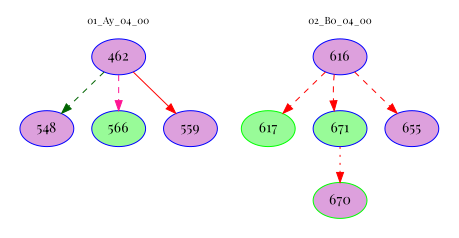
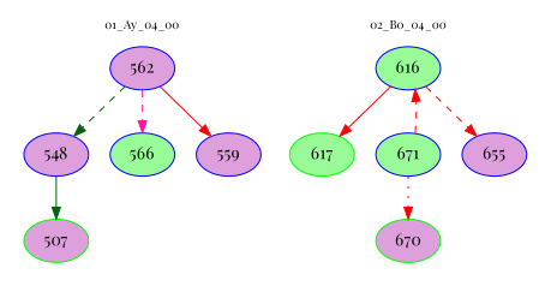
  digraph {
    fontname="Playfair Display"
    node [color=blue fillcolor=plum fontname="Playfair Display" style=filled]
    edge [color=red fontname="Playfair Display" style=dashed]
-   n1 [label=462]
+   n1 [label=562]
    n2 [label=548]
    n3 [fillcolor=palegreen label=566]
    n4 [label=559]
-   n6 [label=616]
+   n5 [color=green label=507]
+   n6 [fillcolor=palegreen label=616]
    n7 [color=green fillcolor=palegreen label=617]
    n8 [fillcolor=palegreen label=671]
    n9 [label=655]
    n10 [color=green label=670]
    subgraph cluster_1 {
      color=white
      fontsize=10
      label="01_Ay_04_00"
      n1
      n2
      n3
      n4
+     n5
    }
    subgraph cluster_2 {
      color=white
      fontsize=10
      label="02_B0_04_00"
      n6
      n7
      n8
      n9
      n10
    }
    n1 -> n2 [color=darkgreen]
    n1 -> n3 [color=deeppink]
    n1 -> n4 [style=solid]
-   n6 -> n7
-   n6 -> n8
+   n2 -> n5 [color=darkgreen style=solid]
+   n6 -> n7 [style=solid]
+   n8 -> n6
    n6 -> n9
    n8 -> n10 [style=dotted]
  }
